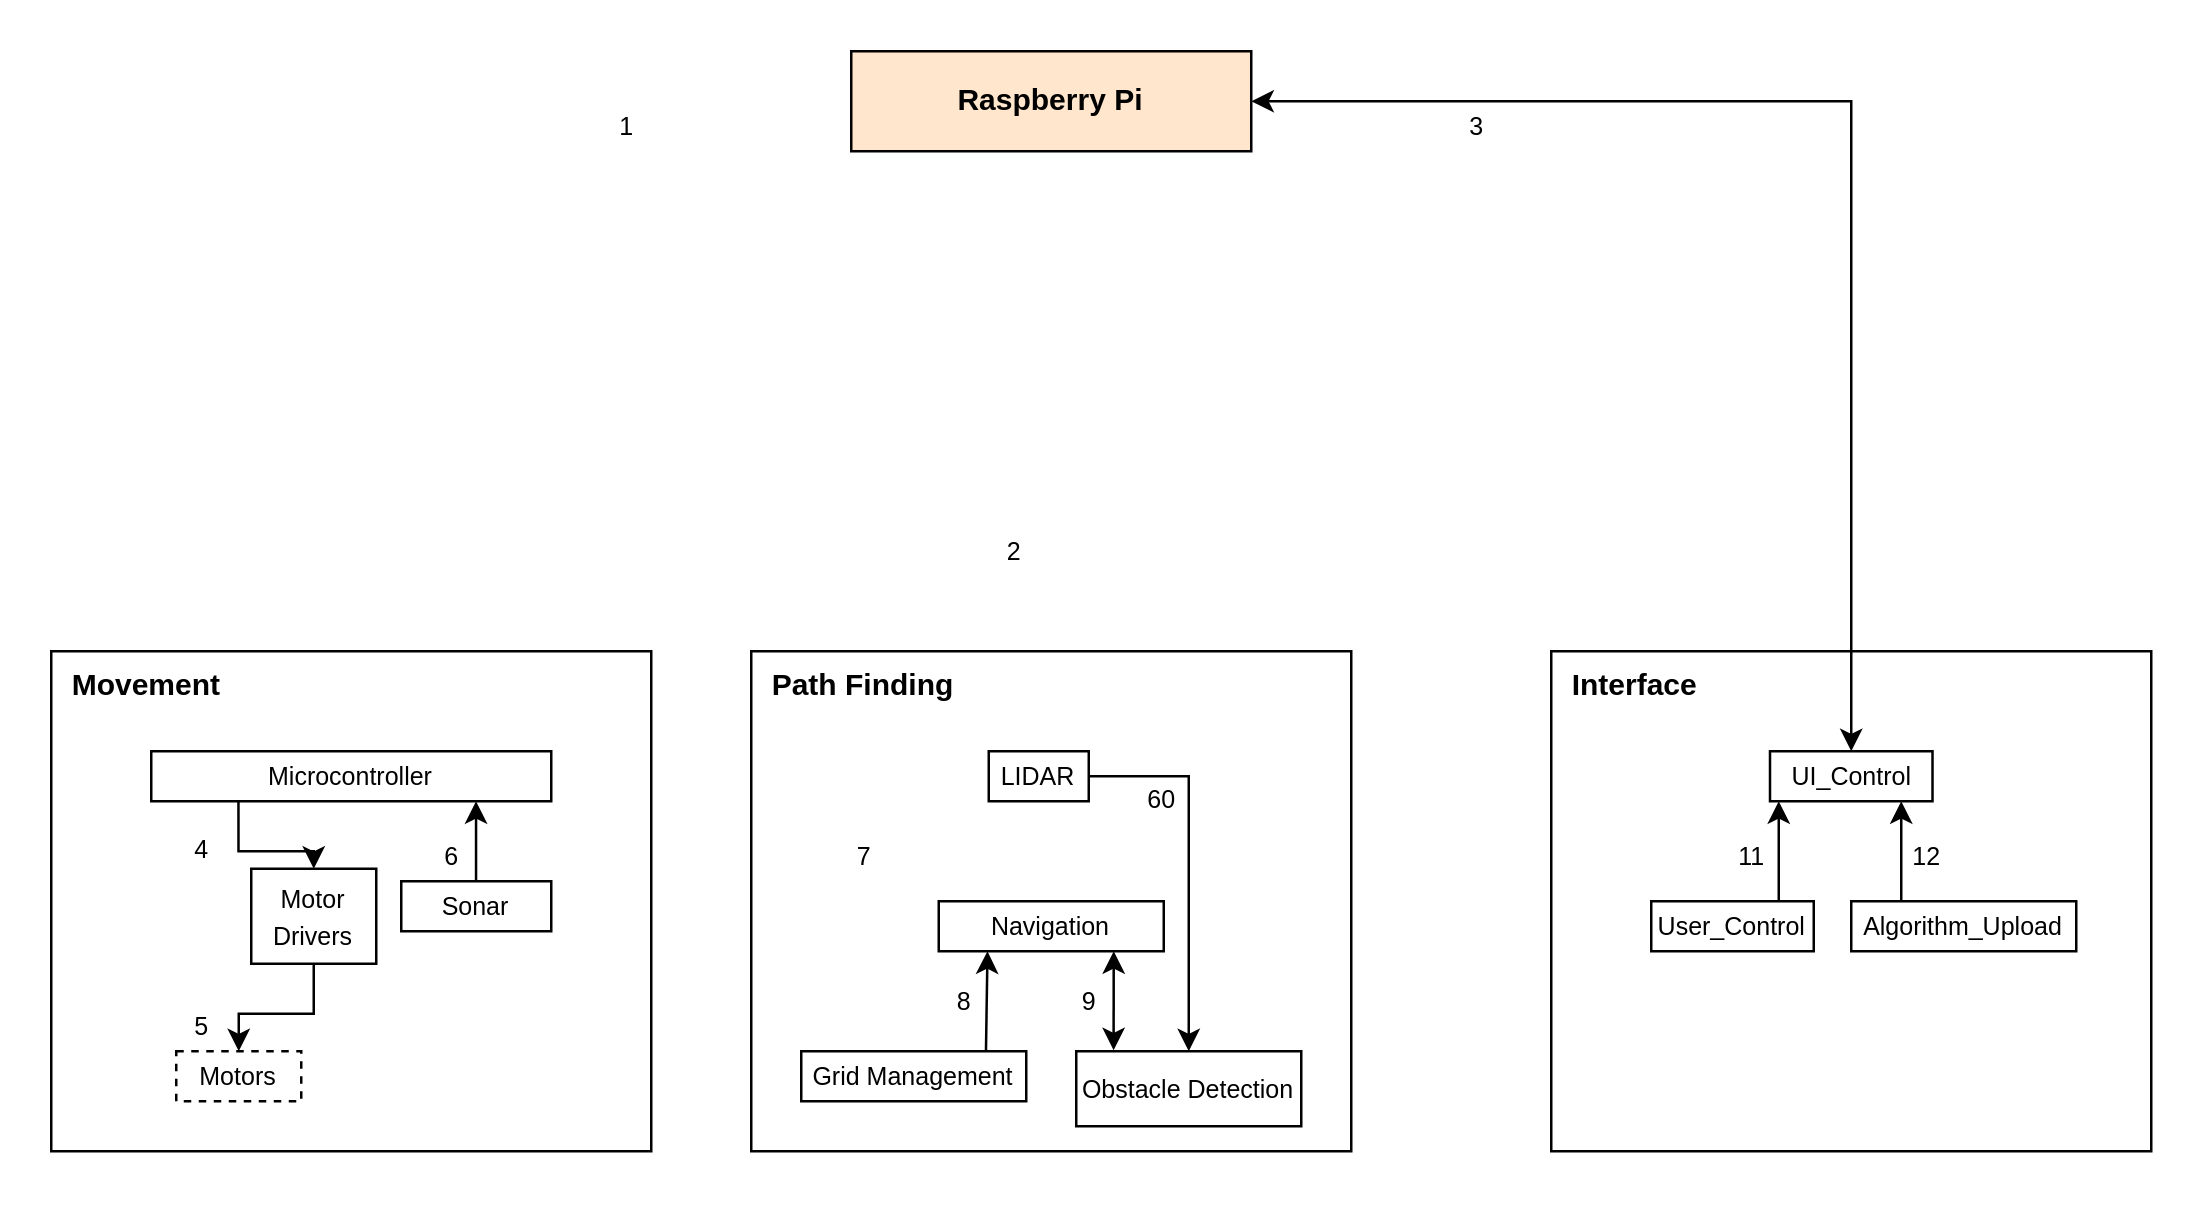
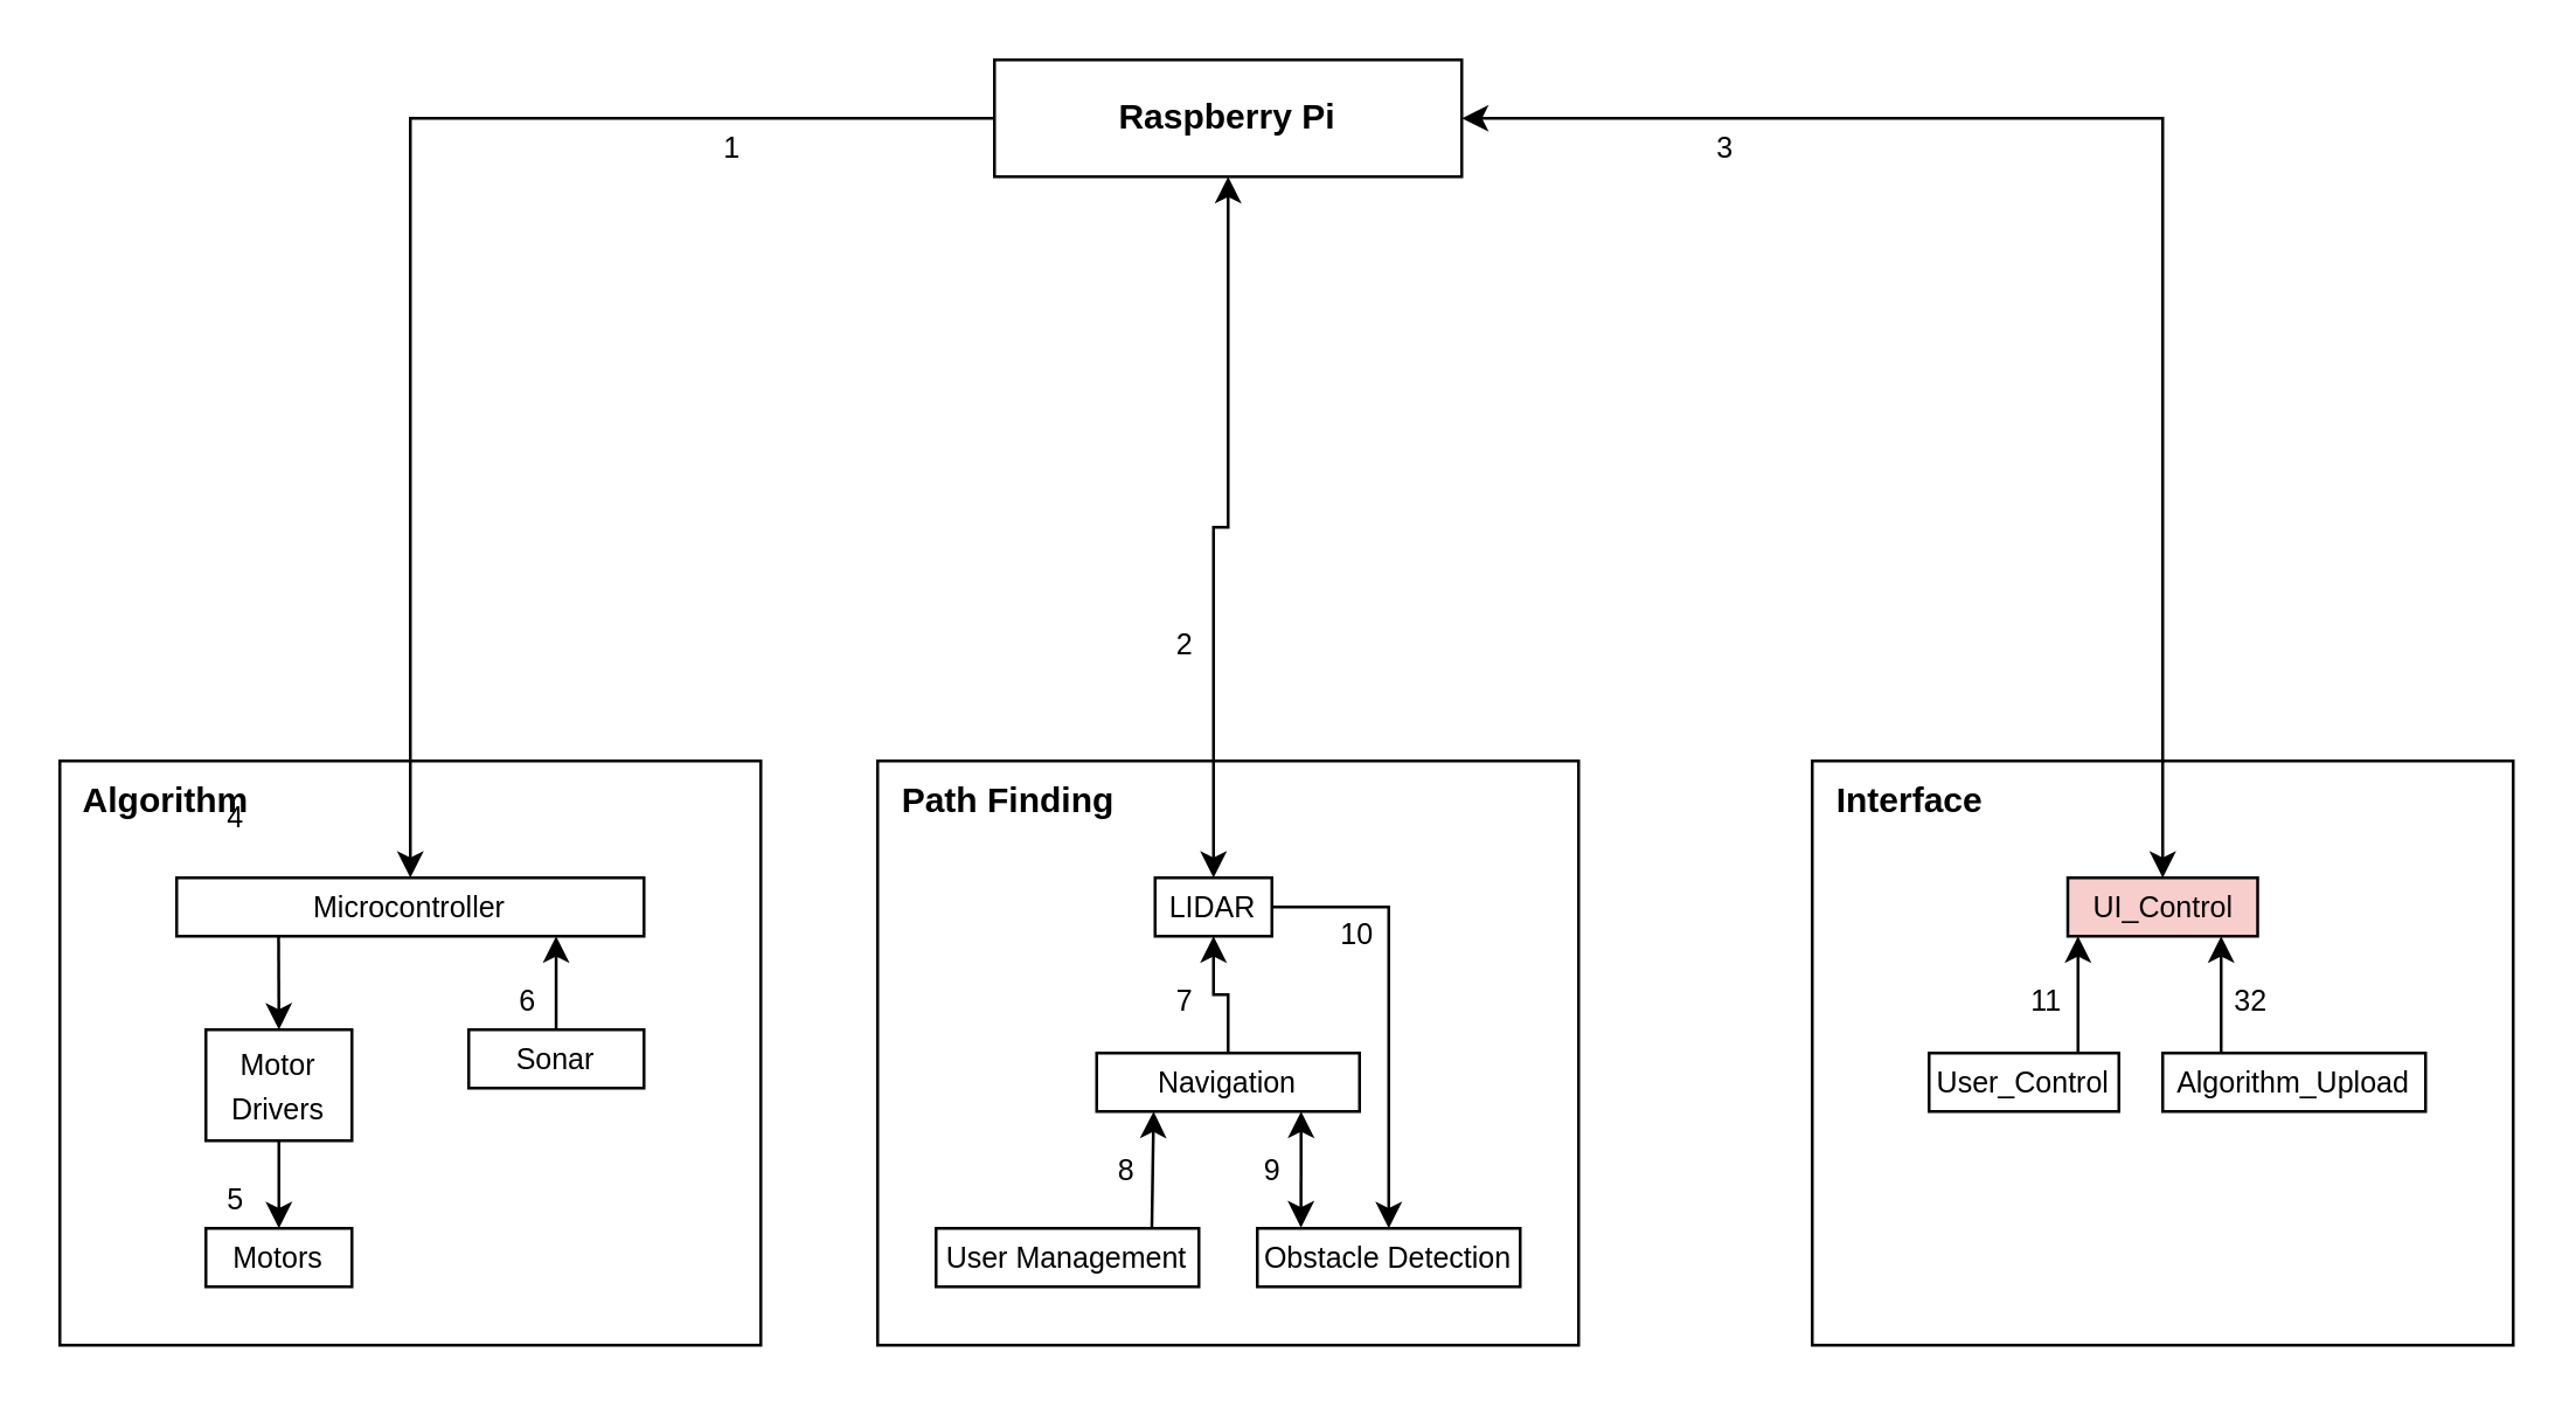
  <mxCell id="0" />
  <mxCell id="1" parent="0" />
- <mxCell id="2" value="Raspberry Pi" style="rounded=0;whiteSpace=wrap;html=1;fontStyle=1;fillColor=#ffe6cc;" parent="1" vertex="1"><mxGeometry x="340" y="20" width="160" height="40" as="geometry" /></mxCell>
+ <mxCell id="2" value="Raspberry Pi" style="rounded=0;whiteSpace=wrap;html=1;fontStyle=1" parent="1" vertex="1"><mxGeometry x="340" y="20" width="160" height="40" as="geometry" /></mxCell>
  <mxCell id="3" value="&lt;b&gt;&amp;nbsp; Interface&lt;/b&gt;" style="rounded=0;whiteSpace=wrap;html=1;align=left;verticalAlign=top;" parent="1" vertex="1"><mxGeometry x="620" y="260" width="240" height="200" as="geometry" /></mxCell>
  <mxCell id="4" value="&lt;b&gt;&amp;nbsp; Path Finding&lt;/b&gt;" style="rounded=0;whiteSpace=wrap;html=1;align=left;verticalAlign=top;" parent="1" vertex="1"><mxGeometry x="300" y="260" width="240" height="200" as="geometry" /></mxCell>
- <mxCell id="5" value="&lt;b&gt;&amp;nbsp; Movement&lt;/b&gt;" style="rounded=0;whiteSpace=wrap;html=1;align=left;verticalAlign=top;" parent="1" vertex="1"><mxGeometry y="260" width="240" height="200" as="geometry" x="20" /></mxCell>
+ <mxCell id="5" value="&lt;b&gt;&amp;nbsp; Algorithm&lt;/b&gt;" style="rounded=0;whiteSpace=wrap;html=1;align=left;verticalAlign=top;" parent="1" vertex="1"><mxGeometry y="260" width="240" height="200" as="geometry" x="20" /></mxCell>
  <mxCell id="6" value="&lt;font style=&quot;font-size: 10px;&quot;&gt;Microcontroller&lt;/font&gt;" style="rounded=0;whiteSpace=wrap;html=1;" parent="1" vertex="1"><mxGeometry x="60" y="300" width="160" height="20" as="geometry" /></mxCell>
  <mxCell id="7" value="&lt;font style=&quot;font-size: 10px;&quot;&gt;Sonar&lt;/font&gt;" style="rounded=0;whiteSpace=wrap;html=1;" parent="1" vertex="1"><mxGeometry x="160" y="352" width="60" height="20" as="geometry" /></mxCell>
  <mxCell id="8" style="edgeStyle=orthogonalEdgeStyle;rounded=0;orthogonalLoop=1;jettySize=auto;html=1;exitX=1;exitY=0.5;exitDx=0;exitDy=0;entryX=0.5;entryY=0;entryDx=0;entryDy=0;" parent="1" source="9" target="26" edge="1"><mxGeometry relative="1" as="geometry" /></mxCell>
  <mxCell id="9" value="&lt;font style=&quot;font-size: 10px;&quot;&gt;LIDAR&lt;/font&gt;" style="rounded=0;whiteSpace=wrap;html=1;" parent="1" vertex="1"><mxGeometry x="395" y="300" width="40" height="20" as="geometry" /></mxCell>
+ <mxCell id="10" style="edgeStyle=orthogonalEdgeStyle;rounded=0;orthogonalLoop=1;jettySize=auto;html=1;exitX=0.5;exitY=0;exitDx=0;exitDy=0;entryX=0.5;entryY=1;entryDx=0;entryDy=0;" parent="1" source="11" target="9" edge="1"><mxGeometry relative="1" as="geometry" /></mxCell>
  <mxCell id="11" value="&lt;font style=&quot;font-size: 10px;&quot;&gt;Navigation&lt;/font&gt;" style="rounded=0;whiteSpace=wrap;html=1;" parent="1" vertex="1"><mxGeometry x="375" y="360" width="90" height="20" as="geometry" /></mxCell>
- <mxCell id="12" value="&lt;font style=&quot;font-size: 10px;&quot;&gt;UI_Control&lt;/font&gt;" style="rounded=0;whiteSpace=wrap;html=1;" parent="1" vertex="1"><mxGeometry x="707.5" y="300" width="65" height="20" as="geometry" /></mxCell>
+ <mxCell id="12" value="&lt;font style=&quot;font-size: 10px;&quot;&gt;UI_Control&lt;/font&gt;" style="rounded=0;whiteSpace=wrap;html=1;fillColor=#f8cecc;" parent="1" vertex="1"><mxGeometry x="707.5" y="300" width="65" height="20" as="geometry" /></mxCell>
  <mxCell id="13" value="&lt;font style=&quot;font-size: 10px;&quot;&gt;User_Control&lt;/font&gt;" style="rounded=0;whiteSpace=wrap;html=1;" parent="1" vertex="1"><mxGeometry x="660" y="360" width="65" height="20" as="geometry" /></mxCell>
  <mxCell id="14" value="&lt;font style=&quot;font-size: 10px;&quot;&gt;Algorithm_Upload&lt;/font&gt;" style="rounded=0;whiteSpace=wrap;html=1;" parent="1" vertex="1"><mxGeometry x="740" y="360" width="90" height="20" as="geometry" /></mxCell>
  <mxCell id="15" value="" style="endArrow=classic;html=1;rounded=0;entryX=0.051;entryY=1.003;entryDx=0;entryDy=0;entryPerimeter=0;exitX=0.781;exitY=-0.016;exitDx=0;exitDy=0;exitPerimeter=0;targetPerimeterSpacing=-2;startArrow=none;startFill=0;endFill=1;" parent="1" edge="1"><mxGeometry width="50" height="50" relative="1" as="geometry"><mxPoint x="711" y="360" as="sourcePoint" /><mxPoint x="711" y="320" as="targetPoint" /></mxGeometry></mxCell>
  <mxCell id="16" value="" style="endArrow=classic;html=1;rounded=0;entryX=0.051;entryY=1.003;entryDx=0;entryDy=0;entryPerimeter=0;exitX=0.781;exitY=-0.016;exitDx=0;exitDy=0;exitPerimeter=0;targetPerimeterSpacing=-2;endFill=1;" parent="1" edge="1"><mxGeometry width="50" height="50" relative="1" as="geometry"><mxPoint x="760" y="360" as="sourcePoint" /><mxPoint x="760" y="320" as="targetPoint" /></mxGeometry></mxCell>
+ <mxCell id="17" style="edgeStyle=orthogonalEdgeStyle;rounded=0;orthogonalLoop=1;jettySize=auto;html=1;exitX=0;exitY=0.5;exitDx=0;exitDy=0;entryX=0.5;entryY=0;entryDx=0;entryDy=0;startArrow=none;startFill=0;endArrow=classic;endFill=1;" parent="1" source="2" target="6" edge="1"><mxGeometry relative="1" as="geometry"><mxPoint x="320" y="40" as="sourcePoint" /><mxPoint x="140" y="140" as="targetPoint" /></mxGeometry></mxCell>
  <mxCell id="18" style="edgeStyle=orthogonalEdgeStyle;rounded=0;orthogonalLoop=1;jettySize=auto;html=1;exitX=1;exitY=0.5;exitDx=0;exitDy=0;entryX=0.5;entryY=0;entryDx=0;entryDy=0;startArrow=classic;startFill=1;" parent="1" source="2" target="12" edge="1"><mxGeometry relative="1" as="geometry"><mxPoint x="510" y="50" as="sourcePoint" /><mxPoint x="750" y="230" as="targetPoint" /></mxGeometry></mxCell>
  <mxCell id="19" value="&lt;font style=&quot;font-size: 10px;&quot;&gt;11&lt;/font&gt;" style="text;html=1;align=center;verticalAlign=middle;resizable=0;points=[];autosize=1;strokeColor=none;fillColor=none;spacing=-3;" parent="1" vertex="1"><mxGeometry x="690" y="332" width="20" height="20" as="geometry" /></mxCell>
- <mxCell id="20" value="&lt;font style=&quot;font-size: 10px;&quot;&gt;12&lt;/font&gt;" style="text;html=1;align=center;verticalAlign=middle;resizable=0;points=[];autosize=1;strokeColor=none;fillColor=none;spacing=-3;" parent="1" vertex="1"><mxGeometry x="760" y="332" width="20" height="20" as="geometry" /></mxCell>
+ <mxCell id="20" value="&lt;font style=&quot;font-size: 10px;&quot;&gt;32&lt;/font&gt;" style="text;html=1;align=center;verticalAlign=middle;resizable=0;points=[];autosize=1;strokeColor=none;fillColor=none;spacing=-3;" parent="1" vertex="1"><mxGeometry x="760" y="332" width="20" height="20" as="geometry" /></mxCell>
  <mxCell id="21" value="&lt;font style=&quot;font-size: 10px;&quot;&gt;3&lt;/font&gt;" style="text;html=1;align=center;verticalAlign=middle;resizable=0;points=[];autosize=1;strokeColor=none;fillColor=none;spacing=-3;" parent="1" vertex="1"><mxGeometry x="580" y="40" width="20" height="20" as="geometry" /></mxCell>
  <mxCell id="22" value="&lt;font style=&quot;font-size: 10px;&quot;&gt;1&lt;/font&gt;" style="text;html=1;align=center;verticalAlign=middle;resizable=0;points=[];autosize=1;strokeColor=none;fillColor=none;spacing=-3;" parent="1" vertex="1"><mxGeometry x="240" y="40" width="20" height="20" as="geometry" /></mxCell>
  <mxCell id="23" value="&lt;font style=&quot;font-size: 10px;&quot;&gt;2&lt;/font&gt;" style="text;html=1;align=center;verticalAlign=middle;resizable=0;points=[];autosize=1;strokeColor=none;fillColor=none;spacing=-3;" parent="1" vertex="1"><mxGeometry x="395" y="210" width="20" height="20" as="geometry" /></mxCell>
- <mxCell id="24" value="&lt;font style=&quot;font-size: 10px;&quot;&gt;7&lt;/font&gt;" style="text;html=1;align=center;verticalAlign=middle;resizable=0;points=[];autosize=1;strokeColor=none;fillColor=none;spacing=-3;" parent="1" vertex="1"><mxGeometry x="335" y="332" width="20" height="20" as="geometry" /></mxCell>
- <mxCell id="25" value="&lt;font style=&quot;font-size: 10px;&quot;&gt;Grid Management&lt;/font&gt;" style="rounded=0;whiteSpace=wrap;html=1;" parent="1" vertex="1"><mxGeometry x="320" y="420" width="90" height="20" as="geometry" /></mxCell>
- <mxCell id="26" value="&lt;font style=&quot;font-size: 10px;&quot;&gt;Obstacle Detection&lt;/font&gt;" style="rounded=0;whiteSpace=wrap;html=1;" parent="1" vertex="1"><mxGeometry x="430" y="420" width="90" height="30" as="geometry" /></mxCell>
+ <mxCell id="24" value="&lt;font style=&quot;font-size: 10px;&quot;&gt;7&lt;/font&gt;" style="text;html=1;align=center;verticalAlign=middle;resizable=0;points=[];autosize=1;strokeColor=none;fillColor=none;spacing=-3;" parent="1" vertex="1"><mxGeometry x="395" y="332" width="20" height="20" as="geometry" /></mxCell>
+ <mxCell id="25" value="&lt;font style=&quot;font-size: 10px;&quot;&gt;User Management&lt;/font&gt;" style="rounded=0;whiteSpace=wrap;html=1;" parent="1" vertex="1"><mxGeometry x="320" y="420" width="90" height="20" as="geometry" /></mxCell>
+ <mxCell id="26" value="&lt;font style=&quot;font-size: 10px;&quot;&gt;Obstacle Detection&lt;/font&gt;" style="rounded=0;whiteSpace=wrap;html=1;" parent="1" vertex="1"><mxGeometry x="430" y="420" width="90" height="20" as="geometry" /></mxCell>
  <mxCell id="27" style="edgeStyle=orthogonalEdgeStyle;rounded=0;orthogonalLoop=1;jettySize=auto;html=1;exitX=0.166;exitY=-0.012;exitDx=0;exitDy=0;entryX=0.5;entryY=1;entryDx=0;entryDy=0;exitPerimeter=0;startArrow=classic;startFill=1;" parent="1" source="26" edge="1"><mxGeometry relative="1" as="geometry"><mxPoint x="445" y="420" as="sourcePoint" /><mxPoint x="445" y="380" as="targetPoint" /></mxGeometry></mxCell>
  <mxCell id="28" style="edgeStyle=orthogonalEdgeStyle;rounded=0;orthogonalLoop=1;jettySize=auto;html=1;exitX=0.821;exitY=-0.017;exitDx=0;exitDy=0;entryX=0.5;entryY=1;entryDx=0;entryDy=0;exitPerimeter=0;" parent="1" source="25" edge="1"><mxGeometry relative="1" as="geometry"><mxPoint x="394.5" y="420" as="sourcePoint" /><mxPoint x="394.5" y="380" as="targetPoint" /></mxGeometry></mxCell>
  <mxCell id="29" value="&lt;span style=&quot;font-size: 10px;&quot;&gt;8&lt;/span&gt;" style="text;html=1;align=center;verticalAlign=middle;resizable=0;points=[];autosize=1;strokeColor=none;fillColor=none;spacing=-3;" parent="1" vertex="1"><mxGeometry x="375" y="390" width="20" height="20" as="geometry" /></mxCell>
  <mxCell id="30" value="&lt;font style=&quot;font-size: 10px;&quot;&gt;9&lt;/font&gt;" style="text;html=1;align=center;verticalAlign=middle;resizable=0;points=[];autosize=1;strokeColor=none;fillColor=none;spacing=-3;" parent="1" vertex="1"><mxGeometry x="425" y="390" width="20" height="20" as="geometry" /></mxCell>
- <mxCell id="31" value="&lt;font style=&quot;font-size: 10px;&quot;&gt;60&lt;/font&gt;" style="text;html=1;align=center;verticalAlign=middle;resizable=0;points=[];autosize=1;strokeColor=none;fillColor=none;spacing=-3;" parent="1" vertex="1"><mxGeometry x="454" y="309" width="20" height="20" as="geometry" /></mxCell>
- <mxCell id="33" value="&lt;font style=&quot;font-size: 10px;&quot;&gt;Motor Drivers&lt;/font&gt;" style="rounded=0;whiteSpace=wrap;html=1;" parent="1" vertex="1"><mxGeometry x="100" y="347" width="50" height="38" as="geometry" /></mxCell>
- <mxCell id="34" value="&lt;font style=&quot;font-size: 10px;&quot;&gt;Motors&lt;/font&gt;" style="rounded=0;whiteSpace=wrap;html=1;dashed=1;" parent="1" vertex="1"><mxGeometry x="70" y="420" width="50" height="20" as="geometry" /></mxCell>
+ <mxCell id="31" value="&lt;font style=&quot;font-size: 10px;&quot;&gt;10&lt;/font&gt;" style="text;html=1;align=center;verticalAlign=middle;resizable=0;points=[];autosize=1;strokeColor=none;fillColor=none;spacing=-3;" parent="1" vertex="1"><mxGeometry x="454" y="309" width="20" height="20" as="geometry" /></mxCell>
+ <mxCell id="32" style="edgeStyle=orthogonalEdgeStyle;rounded=0;orthogonalLoop=1;jettySize=auto;html=1;exitX=0.5;exitY=0;exitDx=0;exitDy=0;entryX=0.5;entryY=1;entryDx=0;entryDy=0;startArrow=classic;startFill=1;" parent="1" source="9" target="2" edge="1"><mxGeometry relative="1" as="geometry"><mxPoint x="420" y="300" as="sourcePoint" /><mxPoint x="420" y="60" as="targetPoint" /></mxGeometry></mxCell>
+ <mxCell id="33" value="&lt;font style=&quot;font-size: 10px;&quot;&gt;Motor Drivers&lt;/font&gt;" style="rounded=0;whiteSpace=wrap;html=1;" parent="1" vertex="1"><mxGeometry x="70" y="352" width="50" height="38" as="geometry" /></mxCell>
+ <mxCell id="34" value="&lt;font style=&quot;font-size: 10px;&quot;&gt;Motors&lt;/font&gt;" style="rounded=0;whiteSpace=wrap;html=1;" parent="1" vertex="1"><mxGeometry x="70" y="420" width="50" height="20" as="geometry" /></mxCell>
  <mxCell id="35" style="edgeStyle=orthogonalEdgeStyle;rounded=0;orthogonalLoop=1;jettySize=auto;html=1;exitX=0.218;exitY=0.995;exitDx=0;exitDy=0;entryX=0.5;entryY=0;entryDx=0;entryDy=0;exitPerimeter=0;" parent="1" source="6" target="33" edge="1"><mxGeometry relative="1" as="geometry"><mxPoint x="430" y="370" as="sourcePoint" /><mxPoint x="430" y="330" as="targetPoint" /></mxGeometry></mxCell>
  <mxCell id="36" style="edgeStyle=orthogonalEdgeStyle;rounded=0;orthogonalLoop=1;jettySize=auto;html=1;exitX=0.218;exitY=0.995;exitDx=0;exitDy=0;entryX=0.5;entryY=0;entryDx=0;entryDy=0;exitPerimeter=0;startArrow=classic;startFill=1;endArrow=none;endFill=0;" parent="1" edge="1"><mxGeometry relative="1" as="geometry"><mxPoint x="189.92" y="320" as="sourcePoint" /><mxPoint x="189.92" y="352" as="targetPoint" /></mxGeometry></mxCell>
  <mxCell id="37" style="edgeStyle=orthogonalEdgeStyle;rounded=0;orthogonalLoop=1;jettySize=auto;html=1;exitX=0.5;exitY=1;exitDx=0;exitDy=0;entryX=0.5;entryY=0;entryDx=0;entryDy=0;" parent="1" source="33" target="34" edge="1"><mxGeometry relative="1" as="geometry"><mxPoint x="94.9" y="388" as="sourcePoint" /><mxPoint x="94.9" y="420" as="targetPoint" /></mxGeometry></mxCell>
- <mxCell id="38" value="&lt;font style=&quot;font-size: 10px;&quot;&gt;4&lt;/font&gt;" style="text;html=1;align=center;verticalAlign=middle;resizable=0;points=[];autosize=1;strokeColor=none;fillColor=none;spacing=-3;" parent="1" vertex="1"><mxGeometry x="70" y="329" width="20" height="20" as="geometry" /></mxCell>
+ <mxCell id="38" value="&lt;font style=&quot;font-size: 10px;&quot;&gt;4&lt;/font&gt;" style="text;html=1;align=center;verticalAlign=middle;resizable=0;points=[];autosize=1;strokeColor=none;fillColor=none;spacing=-3;" parent="1" vertex="1"><mxGeometry x="70" y="269" width="20" height="20" as="geometry" /></mxCell>
  <mxCell id="39" value="&lt;font style=&quot;font-size: 10px;&quot;&gt;5&lt;/font&gt;" style="text;html=1;align=center;verticalAlign=middle;resizable=0;points=[];autosize=1;strokeColor=none;fillColor=none;spacing=-3;" parent="1" vertex="1"><mxGeometry x="70" y="400" width="20" height="20" as="geometry" /></mxCell>
  <mxCell id="40" value="&lt;span style=&quot;font-size: 10px;&quot;&gt;6&lt;/span&gt;" style="text;html=1;align=center;verticalAlign=middle;resizable=0;points=[];autosize=1;strokeColor=none;fillColor=none;spacing=-3;" parent="1" vertex="1"><mxGeometry x="170" y="332" width="20" height="20" as="geometry" /></mxCell>
